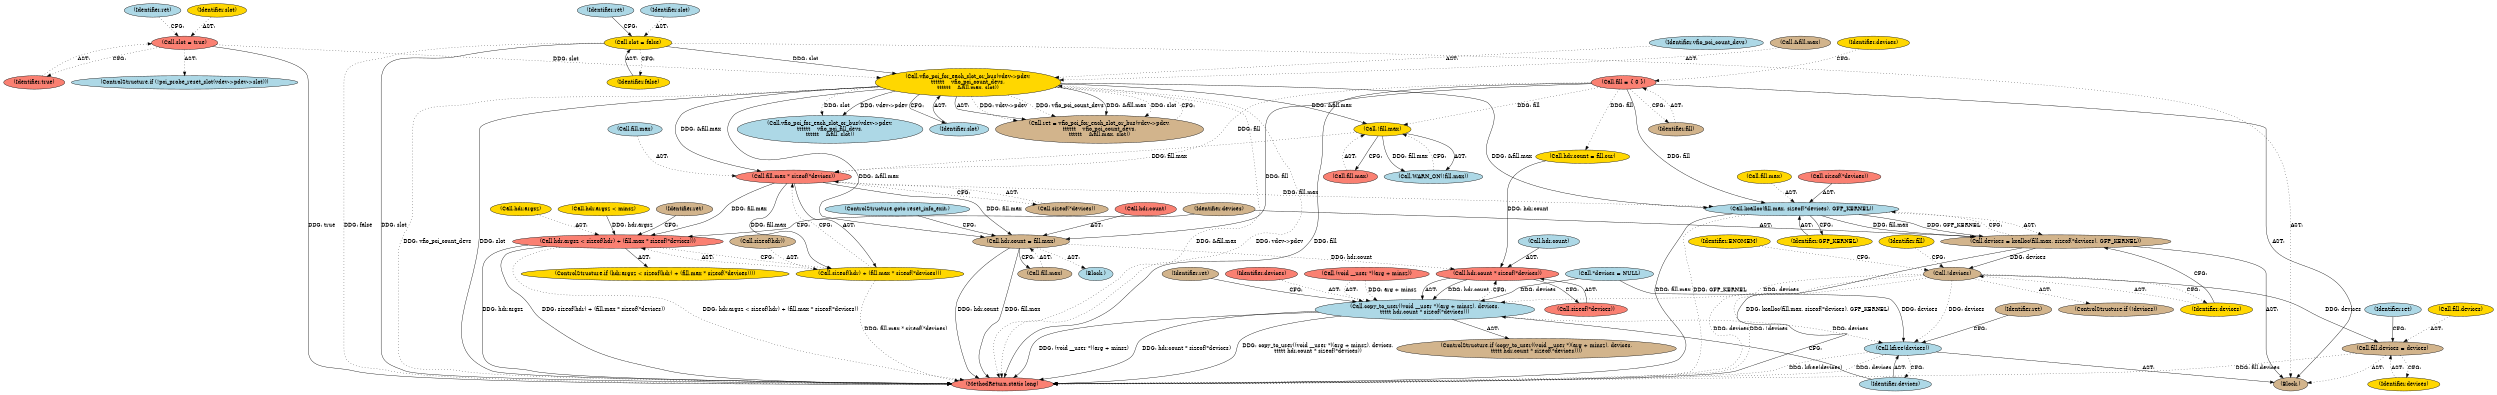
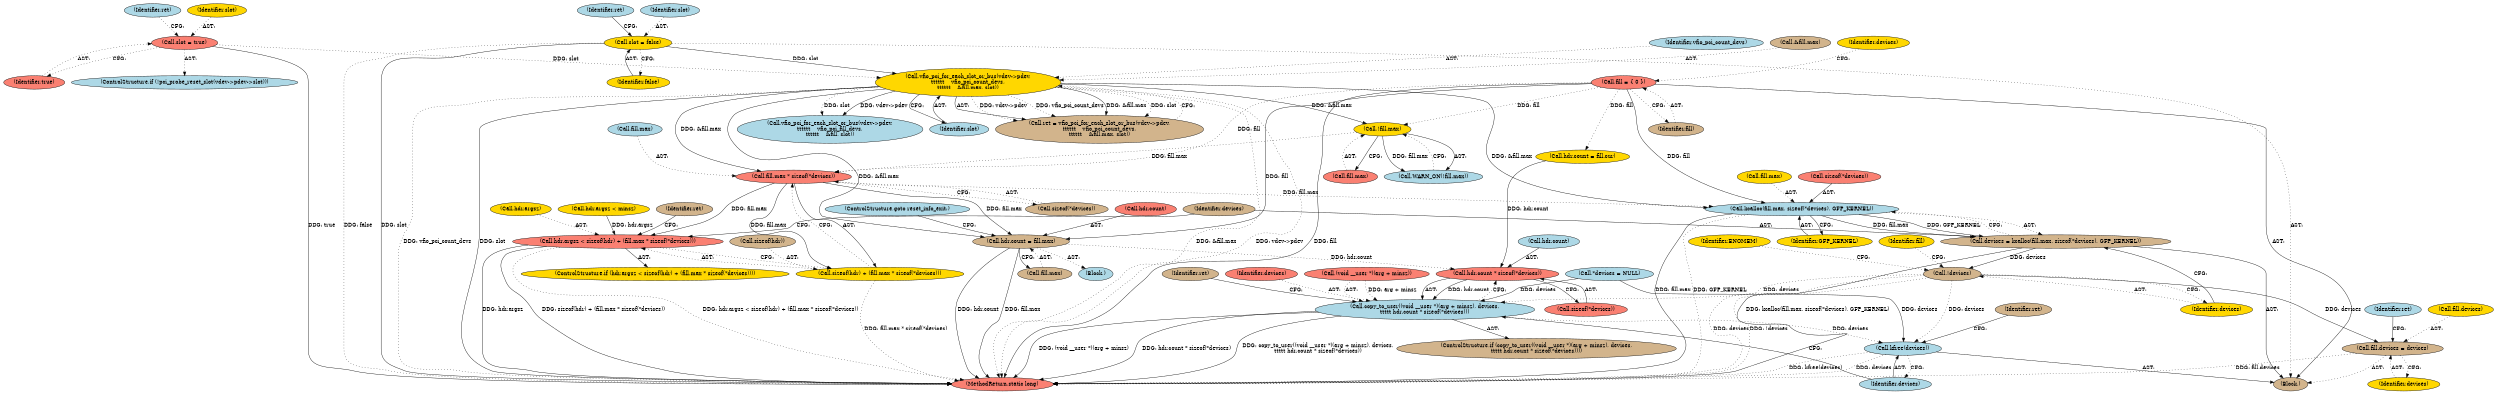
  digraph {
    node [fillcolor=gold style=filled]
    edge [style=dotted]
    n1 [fillcolor=salmon label="(Call,fill.max * sizeof(*devices))"]
    n2 [fillcolor=salmon label="(Call,hdr.argsz < sizeof(hdr) + (fill.max * sizeof(*devices)))"]
    n3 [label="(Call,sizeof(hdr) + (fill.max * sizeof(*devices)))"]
    n4 [fillcolor=tan label="(Call,hdr.count = fill.max)"]
    n5 [fillcolor=lightblue label="(Call,kcalloc(fill.max, sizeof(*devices), GFP_KERNEL))"]
    n6 [fillcolor=tan label="(Call,sizeof(*devices))"]
    n7 [fillcolor=salmon label="(MethodReturn,static long)"]
    n8 [label="(ControlStructure,if (hdr.argsz < sizeof(hdr) + (fill.max * sizeof(*devices))))"]
    n9 [fillcolor=salmon label="(Call,hdr.count * sizeof(*devices))"]
    n10 [fillcolor=tan label="(Call,fill.max)"]
    n11 [fillcolor=lightblue label="(Block,)"]
    n12 [fillcolor=tan label="(Call,devices = kcalloc(fill.max, sizeof(*devices), GFP_KERNEL))"]
    n13 [label="(Identifier,GFP_KERNEL)"]
    n14 [label="(Call,vfio_pci_for_each_slot_or_bus(vdev->pdev,\n\t\t\t\t\t\t    vfio_pci_count_devs,\n\t\t\t\t\t\t    &fill.max, slot))"]
    n15 [label="(Call,!fill.max)"]
    n16 [fillcolor=lightblue label="(Call,vfio_pci_for_each_slot_or_bus(vdev->pdev,\n\t\t\t\t\t\t    vfio_pci_fill_devs,\n\t\t\t\t\t\t    &fill, slot))"]
    n17 [fillcolor=lightblue label="(Identifier,slot)"]
    n18 [fillcolor=tan label="(Call,ret = vfio_pci_for_each_slot_or_bus(vdev->pdev,\n\t\t\t\t\t\t    vfio_pci_count_devs,\n\t\t\t\t\t\t    &fill.max, slot))"]
    n19 [fillcolor=lightblue label="(Call,WARN_ON(!fill.max))"]
    n20 [fillcolor=salmon label="(Call,fill.max)"]
    n21 [fillcolor=salmon label="(Call,slot = true)"]
    n22 [fillcolor=lightblue label="(ControlStructure,if (!pci_probe_reset_slot(vdev->pdev->slot)))"]
    n23 [fillcolor=salmon label="(Identifier,true)"]
    n24 [label="(Call,slot = false)"]
    n25 [fillcolor=tan label="(Block,)"]
    n26 [label="(Identifier,false)"]
    n27 [fillcolor=salmon label="(Call,fill = { 0 })"]
    n28 [label="(Call,hdr.count = fill.cur)"]
    n29 [fillcolor=tan label="(Identifier,fill)"]
    n30 [fillcolor=lightblue label="(Call,copy_to_user((void __user *)(arg + minsz), devices,\n\t\t\t\t\t hdr.count * sizeof(*devices)))"]
    n31 [fillcolor=salmon label="(Call,sizeof(*devices))"]
    n32 [fillcolor=lightblue label="(Call,kfree(devices))"]
    n33 [fillcolor=tan label="(ControlStructure,if (copy_to_user((void __user *)(arg + minsz), devices,\n\t\t\t\t\t hdr.count * sizeof(*devices))))"]
    n34 [fillcolor=lightblue label="(Identifier,devices)"]
    n35 [fillcolor=tan label="(Call,!devices)"]
    n36 [fillcolor=tan label="(Call,fill.devices = devices)"]
    n37 [label="(Identifier,devices)"]
-   n38 [fillcolor=tan label="(ControlStructure,if (!devices))"]
    n39 [label="(Identifier,devices)"]
    n40 [fillcolor=tan label="(Identifier,devices)"]
    n41 [fillcolor=lightblue label="(Identifier,ret)"]
    n42 [fillcolor=lightblue label="(ControlStructure,goto reset_info_exit;)"]
    n43 [fillcolor=lightblue label="(Call,*devices = NULL)"]
    n44 [fillcolor=salmon label="(Identifier,devices)"]
    n45 [fillcolor=tan label="(Identifier,ret)"]
    n46 [fillcolor=lightblue label="(Identifier,vfio_pci_count_devs)"]
    n47 [fillcolor=lightblue label="(Identifier,ret)"]
    n48 [label="(Call,fill.max)"]
    n49 [fillcolor=lightblue label="(Identifier,slot)"]
    n50 [label="(Identifier,fill)"]
    n51 [fillcolor=tan label="(Call,&fill.max)"]
    n52 [label="(Call,fill.devices)"]
    n53 [fillcolor=tan label="(Identifier,ret)"]
    n54 [label="(Identifier,devices)"]
    n55 [fillcolor=salmon label="(Call,(void __user *)(arg + minsz))"]
    n56 [fillcolor=lightblue label="(Call,hdr.count)"]
    n57 [fillcolor=lightblue label="(Identifier,ret)"]
    n58 [label="(Call,hdr.argsz)"]
    n59 [label="(Identifier,ENOMEM)"]
    n60 [fillcolor=tan label="(Identifier,ret)"]
    n61 [label="(Call,hdr.argsz < minsz)"]
    n62 [label="(Identifier,slot)"]
    n63 [fillcolor=salmon label="(Call,sizeof(*devices))"]
    n64 [fillcolor=salmon label="(Call,hdr.count)"]
    n65 [fillcolor=tan label="(Call,sizeof(hdr))"]
    n66 [fillcolor=lightblue label="(Call,fill.max)"]
    n1 -> n2 [label="DDG: fill.max" style=solid]
    n1 -> n3 [label="AST: " style=solid]
    n1 -> n3 [label="DDG: fill.max" style=solid]
    n1 -> n4 [label="DDG: fill.max" style=solid]
    n1 -> n5 [label="DDG: fill.max"]
    n1 -> n6 [label="CFG: "]
    n2 -> n3 [label="CFG: "]
    n2 -> n7 [label="DDG: hdr.argsz" style=solid]
    n2 -> n7 [label="DDG: sizeof(hdr) + (fill.max * sizeof(*devices))" style=solid]
    n2 -> n7 [label="DDG: hdr.argsz < sizeof(hdr) + (fill.max * sizeof(*devices))"]
    n2 -> n8 [label="AST: " style=solid]
    n3 -> n1 [label="CFG: "]
    n3 -> n2 [label="AST: "]
    n3 -> n7 [label="DDG: fill.max * sizeof(*devices)"]
    n4 -> n7 [label="DDG: hdr.count" style=solid]
    n4 -> n7 [label="DDG: fill.max" style=solid]
    n4 -> n9 [label="DDG: hdr.count"]
    n4 -> n10 [label="CFG: " style=solid]
    n4 -> n11 [label="AST: "]
    n5 -> n7 [label="DDG: GFP_KERNEL"]
    n5 -> n7 [label="DDG: fill.max" style=solid]
    n5 -> n12 [label="AST: "]
    n5 -> n12 [label="DDG: fill.max" style=solid]
    n5 -> n12 [label="DDG: GFP_KERNEL" style=solid]
    n5 -> n13 [label="CFG: " style=solid]
    n6 -> n1 [label="AST: "]
    n9 -> n30 [label="AST: " style=solid]
    n9 -> n30 [label="DDG: hdr.count" style=solid]
    n9 -> n31 [label="CFG: " style=solid]
    n10 -> n4 [label="AST: "]
    n12 -> n5 [label="CFG: "]
    n12 -> n7 [label="DDG: kcalloc(fill.max, sizeof(*devices), GFP_KERNEL)" style=solid]
    n12 -> n25 [label="AST: " style=solid]
    n12 -> n35 [label="DDG: devices" style=solid]
    n13 -> n5 [label="AST: " style=solid]
    n14 -> n1 [label="DDG: &fill.max" style=solid]
    n14 -> n4 [label="DDG: &fill.max" style=solid]
    n14 -> n5 [label="DDG: &fill.max" style=solid]
    n14 -> n7 [label="DDG: &fill.max"]
    n14 -> n7 [label="DDG: vfio_pci_count_devs"]
    n14 -> n7 [label="DDG: slot" style=solid]
    n14 -> n7 [label="DDG: vdev->pdev"]
    n14 -> n15 [label="DDG: &fill.max" style=solid]
    n14 -> n16 [label="DDG: vdev->pdev" style=solid]
    n14 -> n16 [label="DDG: slot"]
    n14 -> n17 [label="CFG: " style=solid]
    n14 -> n18 [label="AST: " style=solid]
    n14 -> n18 [label="DDG: vdev->pdev"]
    n14 -> n18 [label="DDG: vfio_pci_count_devs"]
    n14 -> n18 [label="DDG: &fill.max" style=solid]
    n14 -> n18 [label="DDG: slot"]
    n15 -> n1 [label="DDG: fill.max"]
    n15 -> n19 [label="AST: " style=solid]
    n15 -> n19 [label="DDG: fill.max" style=solid]
    n15 -> n20 [label="CFG: " style=solid]
    n17 -> n14 [label="AST: " style=solid]
    n18 -> n14 [label="CFG: "]
    n19 -> n15 [label="CFG: "]
    n20 -> n15 [label="AST: "]
    n21 -> n7 [label="DDG: true" style=solid]
    n21 -> n14 [label="DDG: slot"]
    n21 -> n22 [label="AST: "]
    n21 -> n23 [label="CFG: "]
    n23 -> n21 [label="AST: "]
    n24 -> n7 [label="DDG: slot" style=solid]
    n24 -> n7 [label="DDG: false"]
    n24 -> n14 [label="DDG: slot" style=solid]
    n24 -> n25 [label="AST: "]
    n24 -> n26 [label="CFG: "]
    n26 -> n24 [label="AST: " style=solid]
    n27 -> n1 [label="DDG: fill"]
    n27 -> n4 [label="DDG: fill" style=solid]
    n27 -> n5 [label="DDG: fill" style=solid]
    n27 -> n7 [label="DDG: fill" style=solid]
    n27 -> n15 [label="DDG: fill"]
    n27 -> n25 [label="AST: " style=solid]
    n27 -> n28 [label="DDG: fill"]
    n27 -> n29 [label="CFG: "]
    n28 -> n9 [label="DDG: hdr.count" style=solid]
    n29 -> n27 [label="AST: "]
    n30 -> n7 [label="DDG: (void __user *)(arg + minsz)" style=solid]
    n30 -> n7 [label="DDG: hdr.count * sizeof(*devices)" style=solid]
    n30 -> n7 [label="DDG: copy_to_user((void __user *)(arg + minsz), devices,\n\t\t\t\t\t hdr.count * sizeof(*devices))" style=solid]
    n30 -> n9 [label="CFG: "]
    n30 -> n32 [label="DDG: devices"]
    n30 -> n33 [label="AST: " style=solid]
    n31 -> n9 [label="AST: " style=solid]
    n32 -> n7 [label="DDG: kfree(devices)"]
    n32 -> n7 [label="DDG: devices"]
    n32 -> n25 [label="AST: " style=solid]
    n32 -> n34 [label="CFG: "]
    n34 -> n30 [label="CFG: " style=solid]
    n34 -> n32 [label="AST: " style=solid]
    n35 -> n7 [label="DDG: devices"]
    n35 -> n7 [label="DDG: !devices"]
    n35 -> n30 [label="DDG: devices"]
    n35 -> n32 [label="DDG: devices"]
    n35 -> n36 [label="DDG: devices" style=solid]
    n35 -> n37 [label="CFG: "]
-   n35 -> n38 [label="AST: "]
    n36 -> n7 [label="DDG: fill.devices"]
    n36 -> n25 [label="AST: "]
    n36 -> n39 [label="CFG: "]
    n37 -> n12 [label="CFG: " style=solid]
    n37 -> n35 [label="AST: "]
    n39 -> n36 [label="AST: "]
    n40 -> n2 [label="CFG: " style=solid]
    n40 -> n12 [label="AST: " style=solid]
    n41 -> n21 [label="CFG: "]
    n42 -> n4 [label="CFG: " style=solid]
    n43 -> n30 [label="DDG: devices" style=solid]
    n43 -> n32 [label="DDG: devices" style=solid]
    n44 -> n30 [label="AST: "]
    n45 -> n2 [label="CFG: " style=solid]
    n46 -> n14 [label="AST: "]
    n47 -> n24 [label="CFG: " style=solid]
    n48 -> n5 [label="AST: "]
    n49 -> n24 [label="AST: "]
    n50 -> n35 [label="CFG: "]
    n51 -> n14 [label="AST: "]
    n52 -> n36 [label="AST: "]
    n53 -> n32 [label="CFG: " style=solid]
    n54 -> n27 [label="CFG: "]
    n55 -> n30 [label="AST: "]
    n55 -> n30 [label="DDG: arg + minsz"]
    n56 -> n9 [label="AST: " style=solid]
    n57 -> n36 [label="CFG: " style=solid]
    n58 -> n2 [label="AST: "]
    n59 -> n35 [label="CFG: "]
    n60 -> n30 [label="CFG: " style=solid]
    n61 -> n2 [label="DDG: hdr.argsz" style=solid]
    n62 -> n21 [label="AST: "]
    n63 -> n5 [label="AST: " style=solid]
    n64 -> n4 [label="AST: " style=solid]
    n65 -> n3 [label="AST: "]
    n66 -> n1 [label="AST: "]
  }
